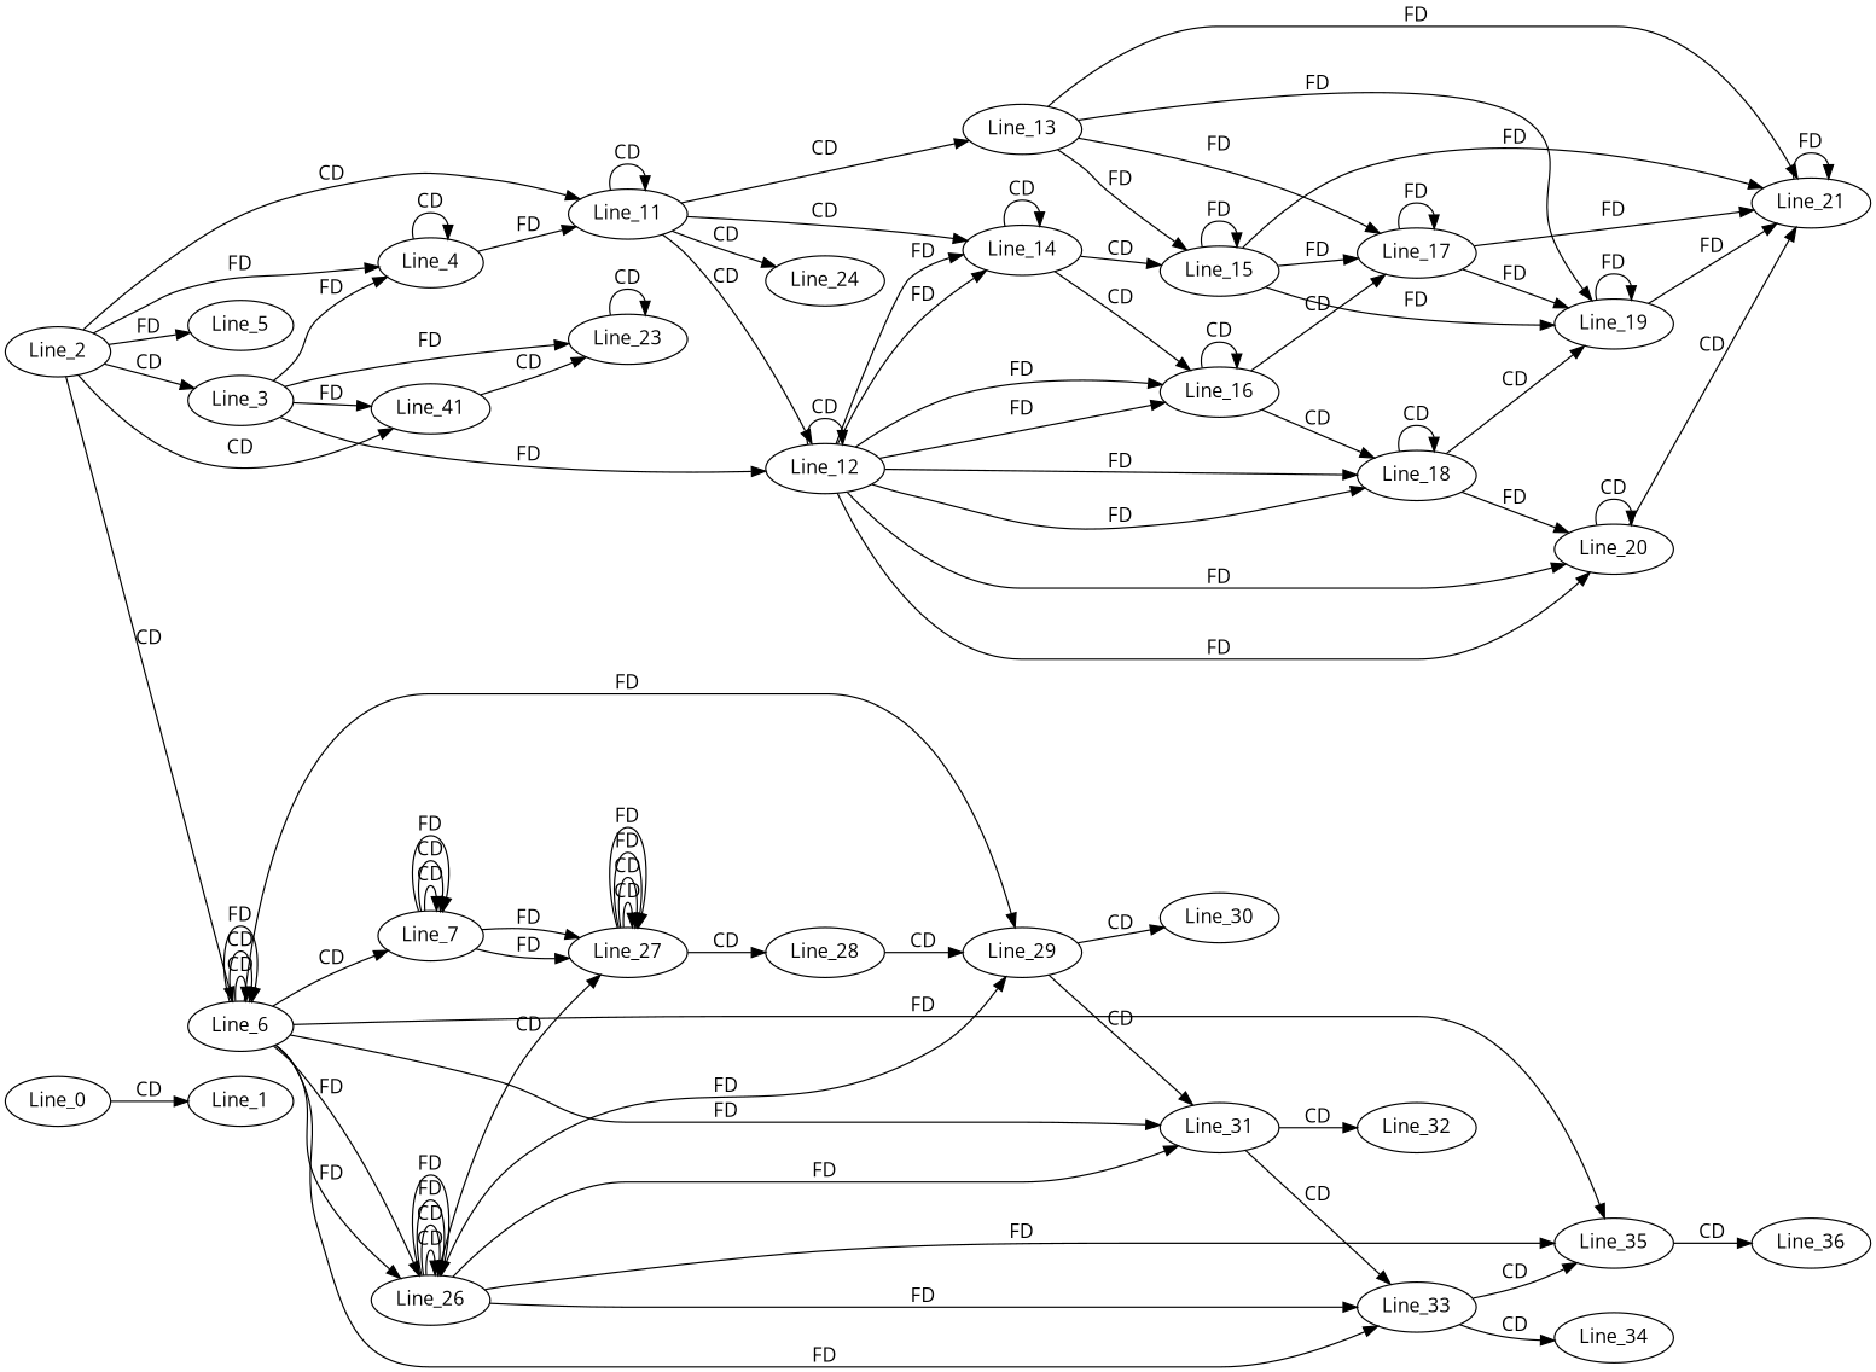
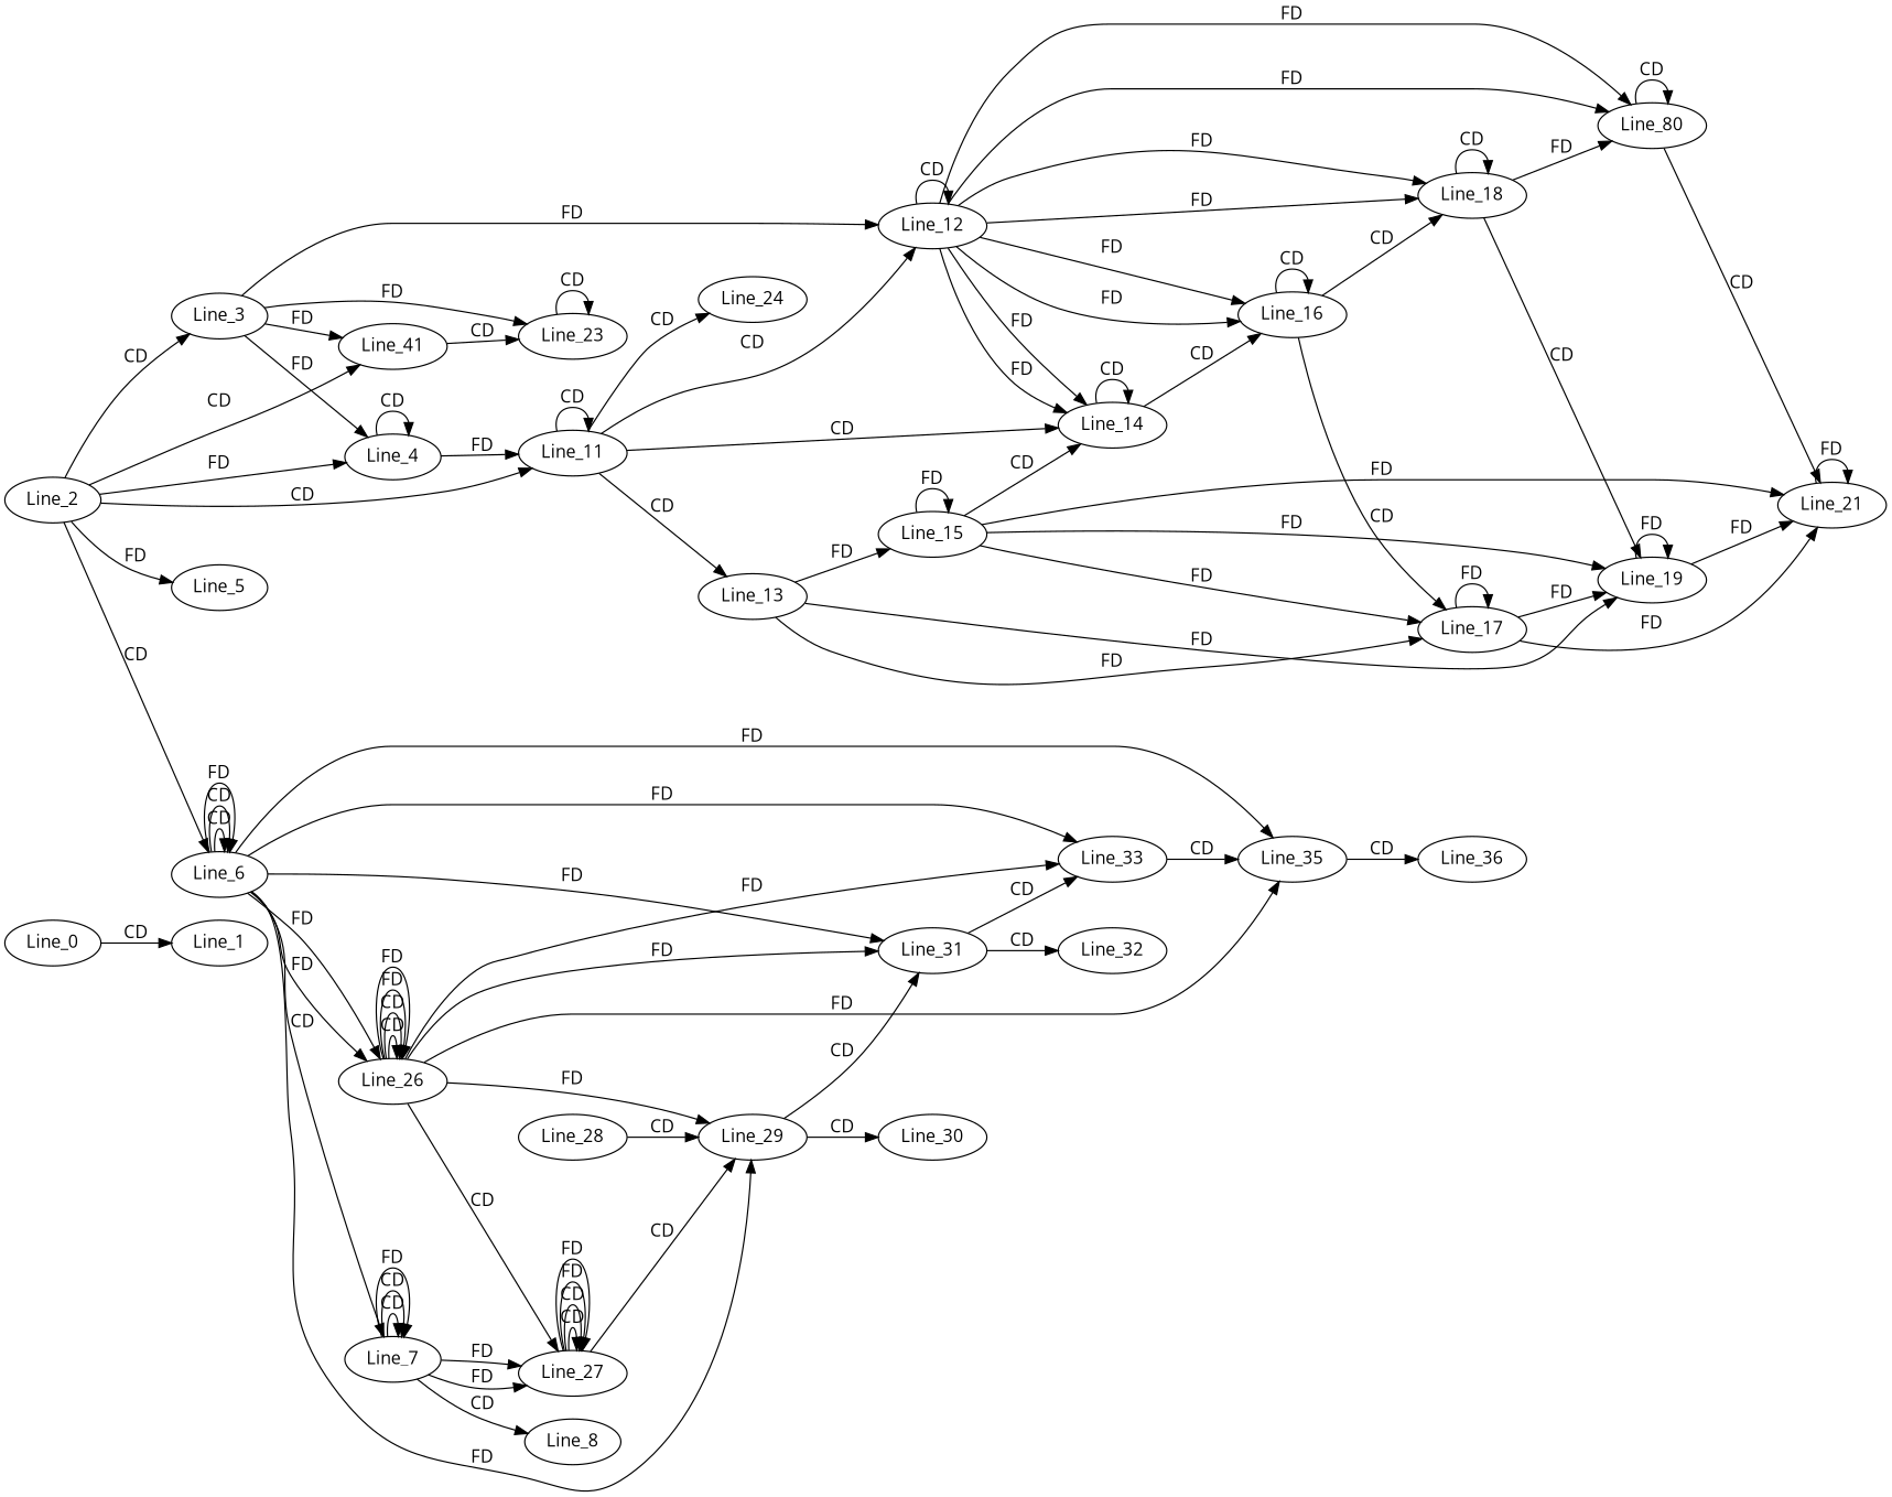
  digraph {
    fontname="Open Sans"
    rankdir=LR
    node [fontname="Open Sans"]
    edge [fontname="Open Sans"]
    Line_0
    Line_1
    Line_2
    Line_3
    Line_4
    Line_5
    Line_6
    Line_11
    Line_41
    Line_12
    Line_23
    Line_7
    Line_26
    Line_29
    Line_31
    Line_33
    Line_35
    Line_13
    Line_14
    Line_24
    Line_16
    Line_18
-   Line_20
+   Line_20 [label=Line_80]
+   Line_8
    Line_27
    Line_30
    Line_32
-   Line_34
    Line_36
    Line_28
    Line_15
    Line_17
    Line_19
    Line_21
    Line_0 -> Line_1 [label=CD]
    Line_2 -> Line_3 [label=CD]
    Line_2 -> Line_4 [label=FD]
    Line_2 -> Line_5 [label=FD]
    Line_2 -> Line_6 [label=CD]
    Line_2 -> Line_11 [label=CD]
    Line_2 -> Line_41 [label=CD]
    Line_3 -> Line_4 [label=FD]
    Line_3 -> Line_41 [label=FD]
    Line_3 -> Line_12 [label=FD]
    Line_3 -> Line_23 [label=FD]
    Line_4 -> Line_4 [label=CD]
    Line_4 -> Line_11 [label=FD]
    Line_6 -> Line_6 [label=CD]
    Line_6 -> Line_6 [label=CD]
    Line_6 -> Line_6 [label=FD]
    Line_6 -> Line_7 [label=CD]
    Line_6 -> Line_26 [label=FD]
    Line_6 -> Line_26 [label=FD]
    Line_6 -> Line_29 [label=FD]
    Line_6 -> Line_31 [label=FD]
    Line_6 -> Line_33 [label=FD]
    Line_6 -> Line_35 [label=FD]
    Line_11 -> Line_11 [label=CD]
    Line_11 -> Line_12 [label=CD]
    Line_11 -> Line_13 [label=CD]
    Line_11 -> Line_14 [label=CD]
    Line_11 -> Line_24 [label=CD]
    Line_41 -> Line_23 [label=CD]
    Line_12 -> Line_12 [label=CD]
    Line_12 -> Line_14 [label=FD]
    Line_12 -> Line_14 [label=FD]
    Line_12 -> Line_16 [label=FD]
    Line_12 -> Line_16 [label=FD]
    Line_12 -> Line_18 [label=FD]
    Line_12 -> Line_18 [label=FD]
    Line_12 -> Line_20 [label=FD]
    Line_12 -> Line_20 [label=FD]
    Line_23 -> Line_23 [label=CD]
    Line_7 -> Line_7 [label=CD]
    Line_7 -> Line_7 [label=CD]
    Line_7 -> Line_7 [label=FD]
+   Line_7 -> Line_8 [label=CD]
    Line_7 -> Line_27 [label=FD]
    Line_7 -> Line_27 [label=FD]
    Line_26 -> Line_26 [label=CD]
    Line_26 -> Line_26 [label=CD]
    Line_26 -> Line_26 [label=FD]
    Line_26 -> Line_26 [label=FD]
    Line_26 -> Line_29 [label=FD]
    Line_26 -> Line_31 [label=FD]
    Line_26 -> Line_33 [label=FD]
    Line_26 -> Line_35 [label=FD]
    Line_26 -> Line_27 [label=CD]
    Line_29 -> Line_31 [label=CD]
    Line_29 -> Line_30 [label=CD]
    Line_31 -> Line_33 [label=CD]
    Line_31 -> Line_32 [label=CD]
    Line_33 -> Line_35 [label=CD]
-   Line_33 -> Line_34 [label=CD]
    Line_35 -> Line_36 [label=CD]
    Line_13 -> Line_15 [label=FD]
    Line_13 -> Line_17 [label=FD]
    Line_13 -> Line_19 [label=FD]
-   Line_13 -> Line_21 [label=FD]
    Line_14 -> Line_14 [label=CD]
    Line_14 -> Line_16 [label=CD]
-   Line_14 -> Line_15 [label=CD]
+   Line_15 -> Line_14 [label=CD]
    Line_16 -> Line_16 [label=CD]
    Line_16 -> Line_18 [label=CD]
    Line_16 -> Line_17 [label=CD]
    Line_18 -> Line_18 [label=CD]
    Line_18 -> Line_20 [label=FD]
    Line_18 -> Line_19 [label=CD]
    Line_20 -> Line_20 [label=CD]
    Line_20 -> Line_21 [label=CD]
    Line_27 -> Line_27 [label=CD]
    Line_27 -> Line_27 [label=CD]
    Line_27 -> Line_27 [label=FD]
    Line_27 -> Line_27 [label=FD]
-   Line_27 -> Line_28 [label=CD]
+   Line_27 -> Line_29 [label=CD]
    Line_28 -> Line_29 [label=CD]
    Line_15 -> Line_15 [label=FD]
    Line_15 -> Line_17 [label=FD]
    Line_15 -> Line_19 [label=FD]
    Line_15 -> Line_21 [label=FD]
    Line_17 -> Line_17 [label=FD]
    Line_17 -> Line_19 [label=FD]
    Line_17 -> Line_21 [label=FD]
    Line_19 -> Line_19 [label=FD]
    Line_19 -> Line_21 [label=FD]
    Line_21 -> Line_21 [label=FD]
  }
